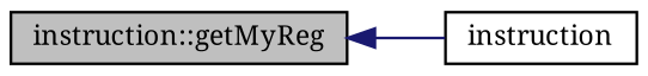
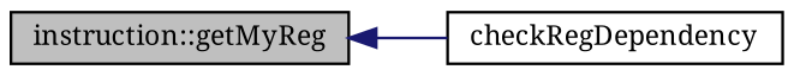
  digraph {
    rankdir=LR
    fontname="Noto Serif"
    node [color=black fontname="Noto Serif" fontsize=10 shape=record style=filled]
    n1 [fillcolor=grey75 fontcolor=black height=0.2 label="instruction::getMyReg" width=0.4]
-   n2 [fillcolor=white height=0.2 label=instruction width=0.4]
+   n2 [fillcolor=white height=0.2 label=checkRegDependency width=0.4]
    n1 -> n2 [color=midnightblue dir=back fontname="Noto Serif" fontsize=10 labelfontname=Helvetica labelfontsize=10 style=solid]
  }
